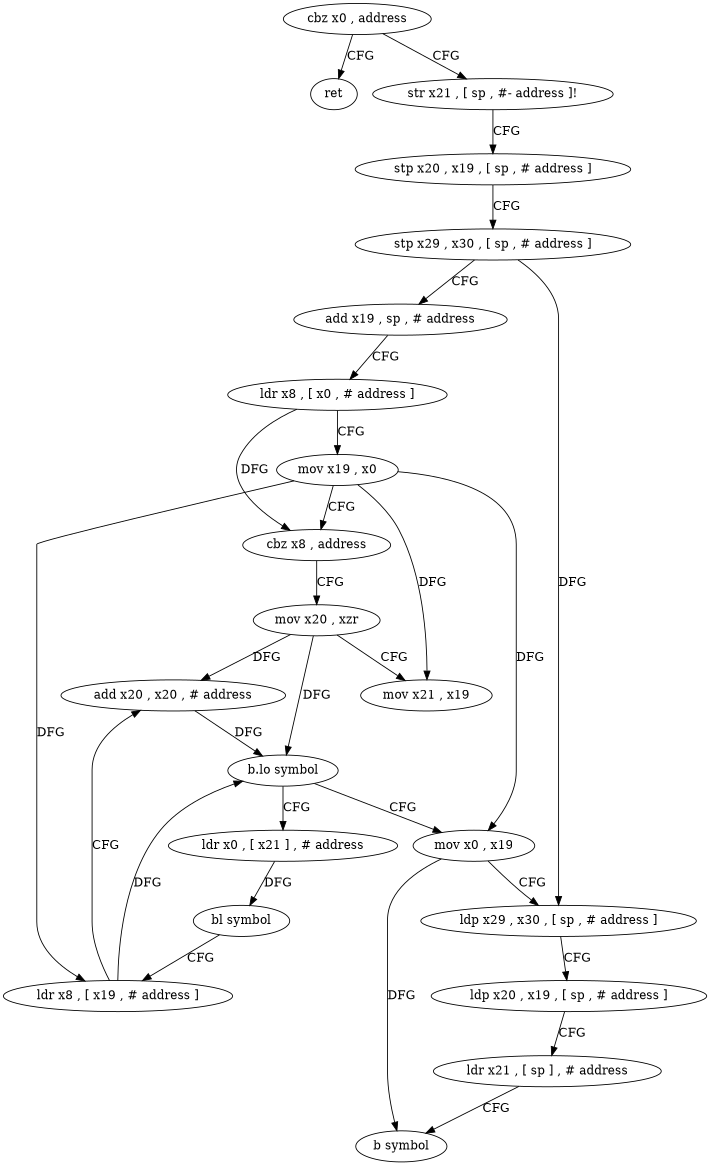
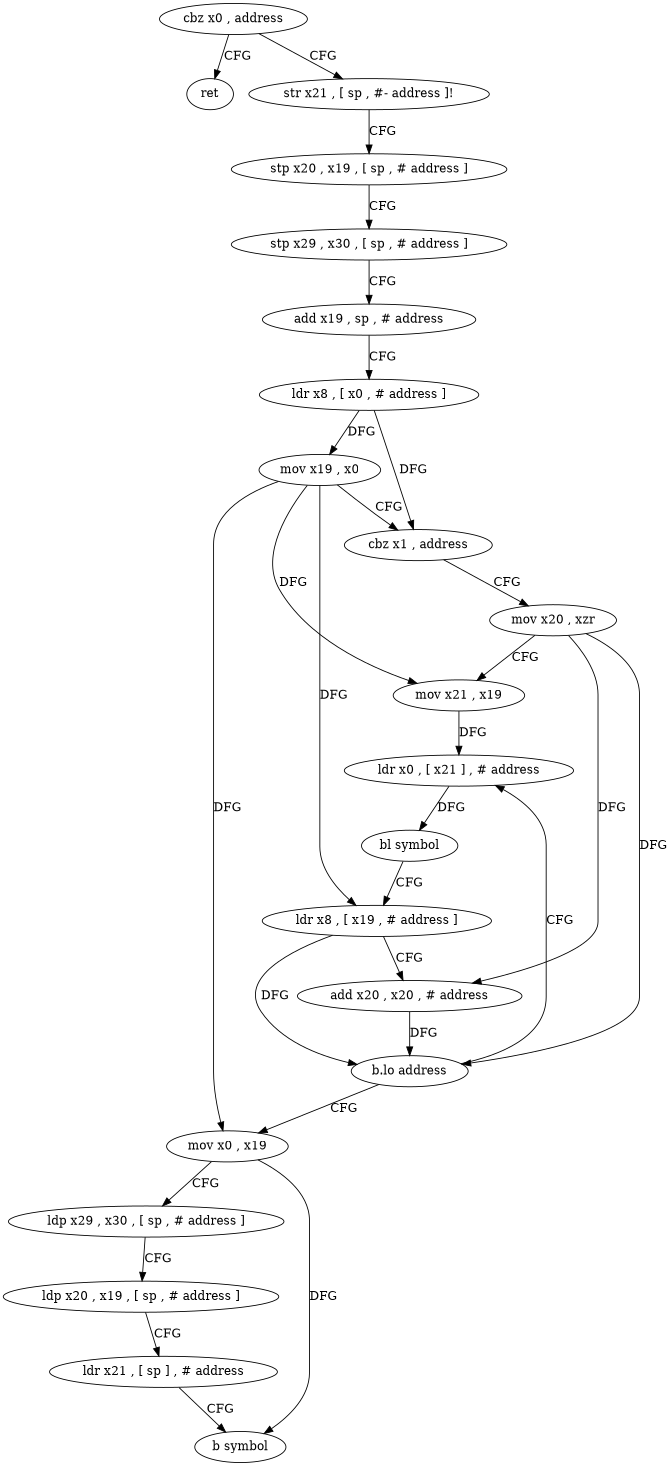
  digraph {
    n1 [label="cbz x0 , address"]
    n2 [label=ret]
    n3 [label="str x21 , [ sp , #- address ]!"]
    n4 [label="stp x20 , x19 , [ sp , # address ]"]
    n5 [label="stp x29 , x30 , [ sp , # address ]"]
    n6 [label="add x19 , sp , # address"]
    n7 [label="ldp x29 , x30 , [ sp , # address ]"]
    n8 [label="ldr x8 , [ x0 , # address ]"]
    n9 [label="ldp x20 , x19 , [ sp , # address ]"]
    n10 [label="mov x19 , x0"]
-   n11 [label="cbz x8 , address"]
+   n11 [label="cbz x1 , address"]
    n12 [label="mov x0 , x19"]
    n13 [label="mov x21 , x19"]
    n14 [label="ldr x8 , [ x19 , # address ]"]
    n15 [label="mov x20 , xzr"]
    n16 [label="b symbol"]
    n17 [label="ldr x0 , [ x21 ] , # address"]
    n18 [label="add x20 , x20 , # address"]
-   n19 [label="b.lo symbol"]
+   n19 [label="b.lo address"]
    n20 [label="ldr x21 , [ sp ] , # address"]
    n21 [label="bl symbol"]
    n1 -> n2 [label=CFG]
    n1 -> n3 [label=CFG]
    n3 -> n4 [label=CFG]
    n4 -> n5 [label=CFG]
    n5 -> n6 [label=CFG]
-   n5 -> n7 [label=DFG]
    n6 -> n8 [label=CFG]
    n7 -> n9 [label=CFG]
-   n8 -> n10 [label=CFG]
+   n8 -> n10 [label=DFG]
    n8 -> n11 [label=DFG]
    n9 -> n20 [label=CFG]
    n10 -> n11 [label=CFG]
    n10 -> n12 [label=DFG]
    n10 -> n13 [label=DFG]
    n10 -> n14 [label=DFG]
    n11 -> n15 [label=CFG]
    n12 -> n7 [label=CFG]
    n12 -> n16 [label=DFG]
+   n13 -> n17 [label=DFG]
    n14 -> n18 [label=CFG]
    n14 -> n19 [label=DFG]
    n15 -> n13 [label=CFG]
    n15 -> n18 [label=DFG]
    n15 -> n19 [label=DFG]
    n17 -> n21 [label=DFG]
    n18 -> n19 [label=DFG]
    n19 -> n12 [label=CFG]
    n19 -> n17 [label=CFG]
    n20 -> n16 [label=CFG]
    n21 -> n14 [label=CFG]
  }
